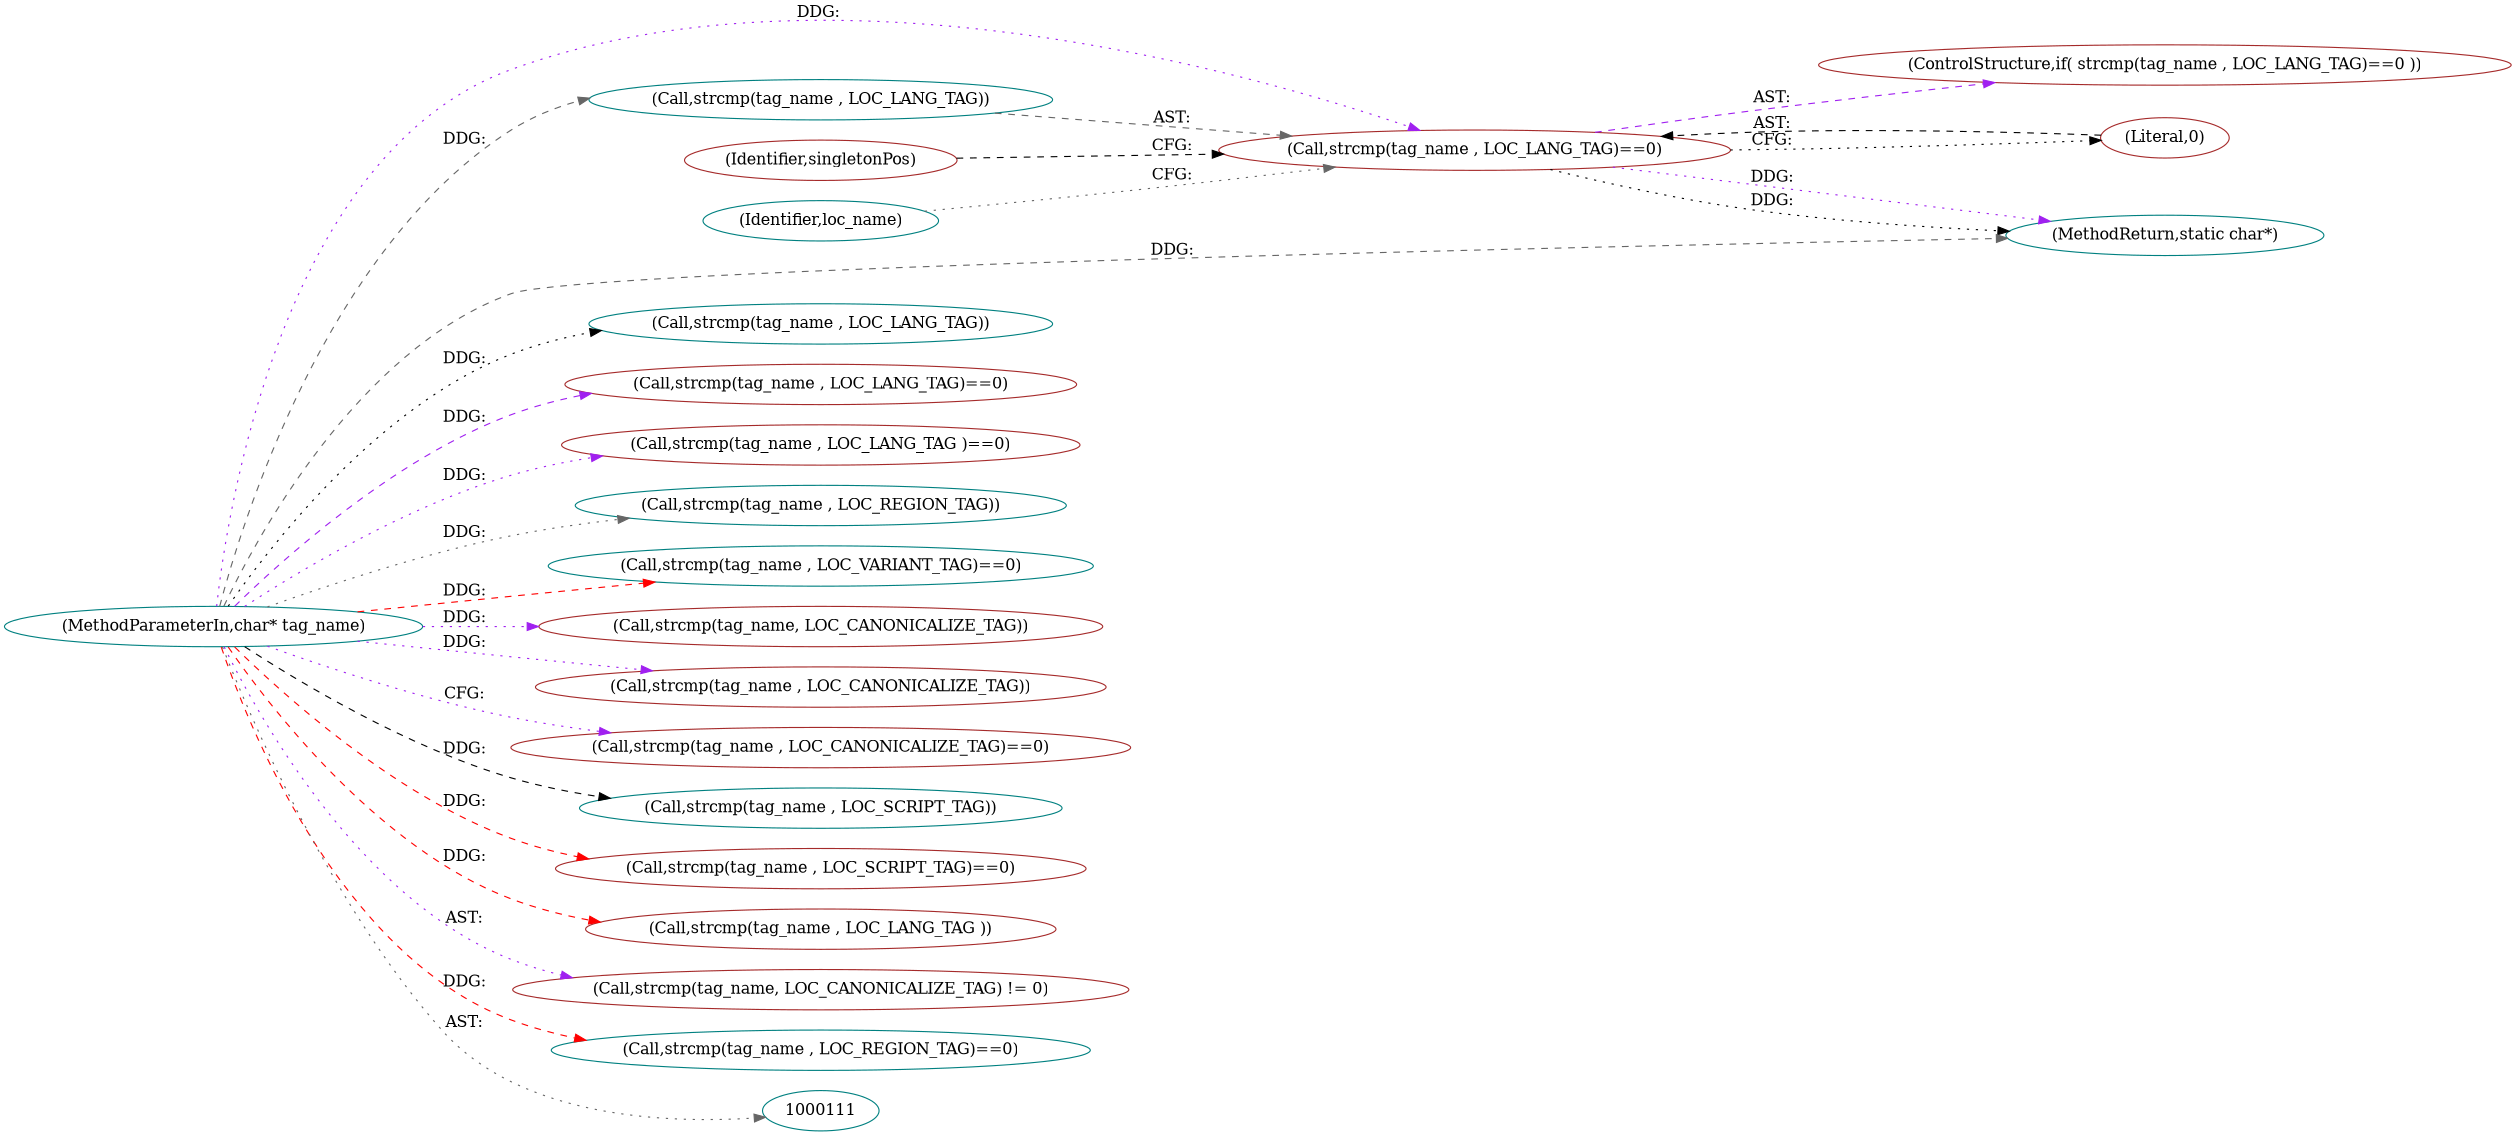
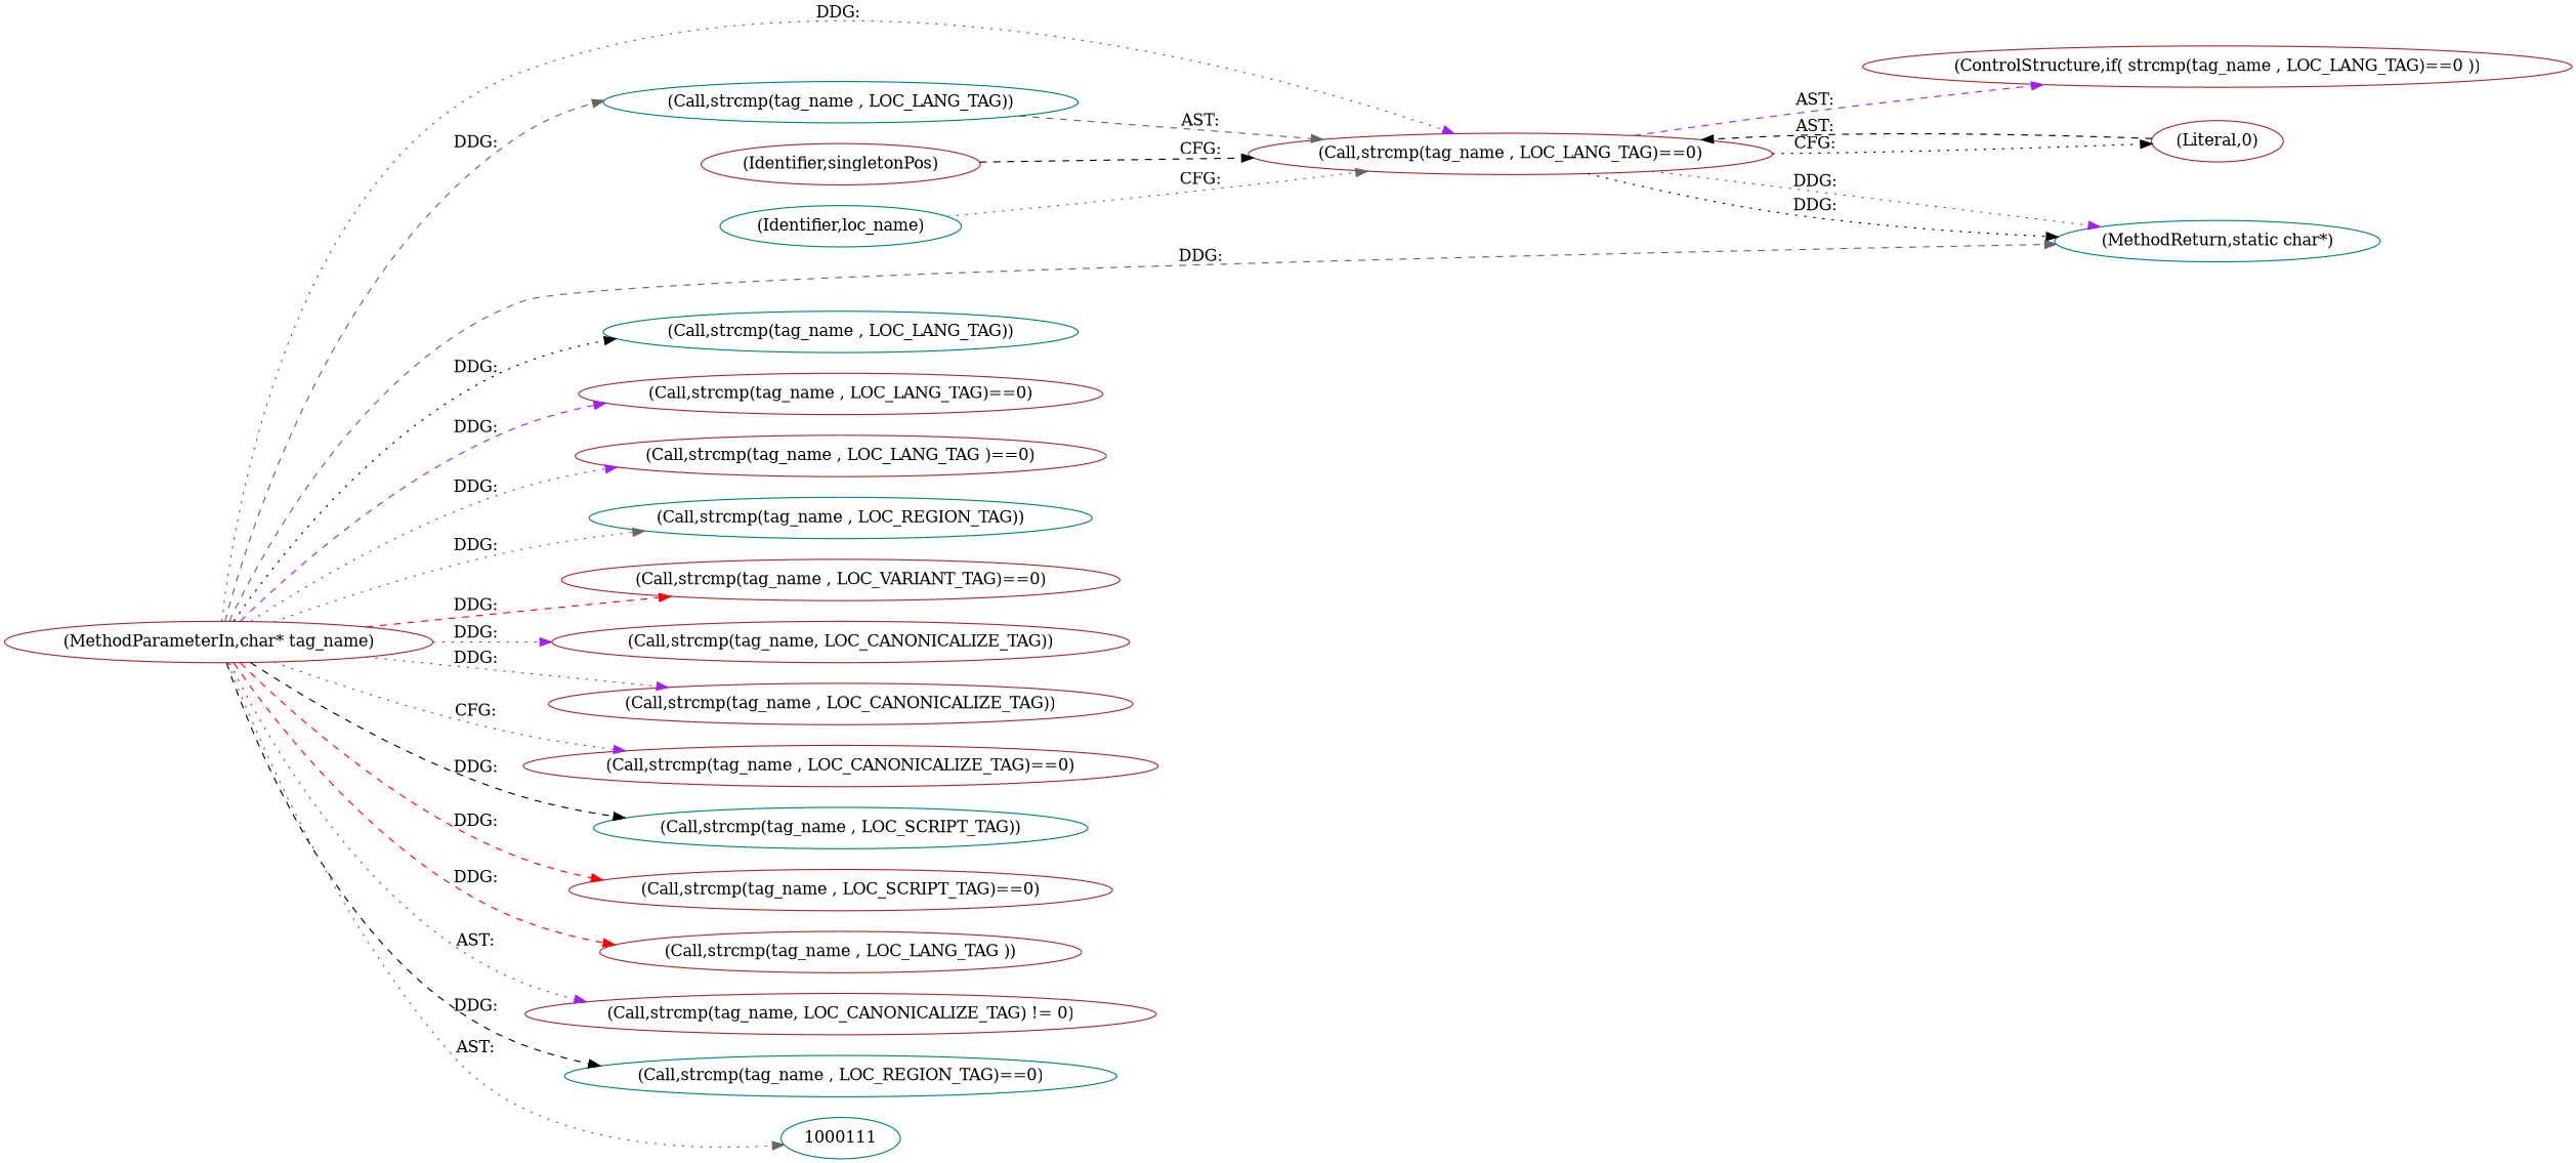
  digraph {
    rankdir=LR
    node [color=brown]
    edge [color=purple style=dotted]
    n1 [label="(Call,strcmp(tag_name , LOC_LANG_TAG)==0)"]
    n2 [label="(ControlStructure,if( strcmp(tag_name , LOC_LANG_TAG)==0 ))"]
    n3 [color=teal label="(MethodReturn,static char*)"]
    n4 [label="(Literal,0)"]
-   n5 [color=teal label="(MethodParameterIn,char* tag_name)"]
+   n5 [label="(MethodParameterIn,char* tag_name)"]
    n6 [color=teal label="(Call,strcmp(tag_name , LOC_LANG_TAG))"]
    n7 [label="(Call,strcmp(tag_name , LOC_LANG_TAG)==0)"]
    n8 [label="(Call,strcmp(tag_name , LOC_LANG_TAG )==0)"]
    n9 [color=teal label="(Call,strcmp(tag_name , LOC_LANG_TAG))"]
    n10 [color=teal label="(Call,strcmp(tag_name , LOC_REGION_TAG))"]
-   n11 [color=teal label="(Call,strcmp(tag_name , LOC_VARIANT_TAG)==0)"]
+   n11 [label="(Call,strcmp(tag_name , LOC_VARIANT_TAG)==0)"]
    n12 [label="(Call,strcmp(tag_name, LOC_CANONICALIZE_TAG))"]
    n13 [label="(Call,strcmp(tag_name , LOC_CANONICALIZE_TAG))"]
    n14 [label="(Call,strcmp(tag_name , LOC_CANONICALIZE_TAG)==0)"]
    n15 [color=teal label="(Call,strcmp(tag_name , LOC_SCRIPT_TAG))"]
    n16 [label="(Call,strcmp(tag_name , LOC_SCRIPT_TAG)==0)"]
    n17 [label="(Call,strcmp(tag_name , LOC_LANG_TAG ))"]
    n18 [label="(Call,strcmp(tag_name, LOC_CANONICALIZE_TAG) != 0)"]
    n19 [color=teal label="(Call,strcmp(tag_name , LOC_REGION_TAG)==0)"]
    1000111 [color=teal]
    n21 [label="(Identifier,singletonPos)"]
    n22 [color=teal label="(Identifier,loc_name)"]
    n1 -> n2 [label="AST: " style=dashed]
    n1 -> n3 [label="DDG: "]
    n1 -> n3 [color=black label="DDG: "]
    n1 -> n4 [color=black label="CFG: "]
    n4 -> n1 [color=black label="AST: " style=dashed]
    n5 -> n1 [label="DDG: "]
    n5 -> n3 [color=gray40 label="DDG: " style=dashed]
    n5 -> n6 [color=black label="DDG: "]
    n5 -> n7 [label="DDG: " style=dashed]
    n5 -> n8 [label="DDG: "]
    n5 -> n9 [color=gray40 label="DDG: " style=dashed]
    n5 -> n10 [color=gray40 label="DDG: "]
    n5 -> n11 [color=red label="DDG: " style=dashed]
    n5 -> n12 [label="DDG: "]
    n5 -> n13 [label="DDG: "]
    n5 -> n14 [label="CFG: "]
    n5 -> n15 [color=black label="DDG: " style=dashed]
    n5 -> n16 [color=red label="DDG: " style=dashed]
    n5 -> n17 [color=red label="DDG: " style=dashed]
    n5 -> n18 [label="AST: "]
-   n5 -> n19 [color=red label="DDG: " style=dashed]
+   n5 -> n19 [color=black label="DDG: " style=dashed]
    n5 -> 1000111 [color=gray40 label="AST: "]
    n9 -> n1 [color=gray40 label="AST: " style=dashed]
    n21 -> n1 [color=black label="CFG: " style=dashed]
    n22 -> n1 [color=gray40 label="CFG: "]
  }
